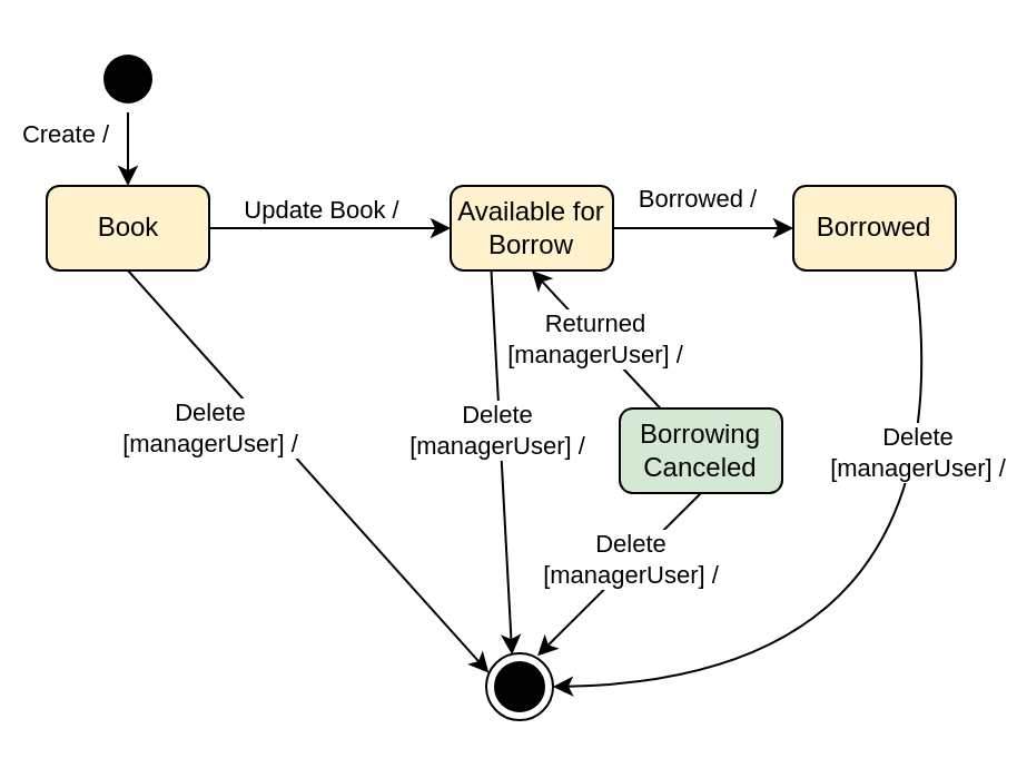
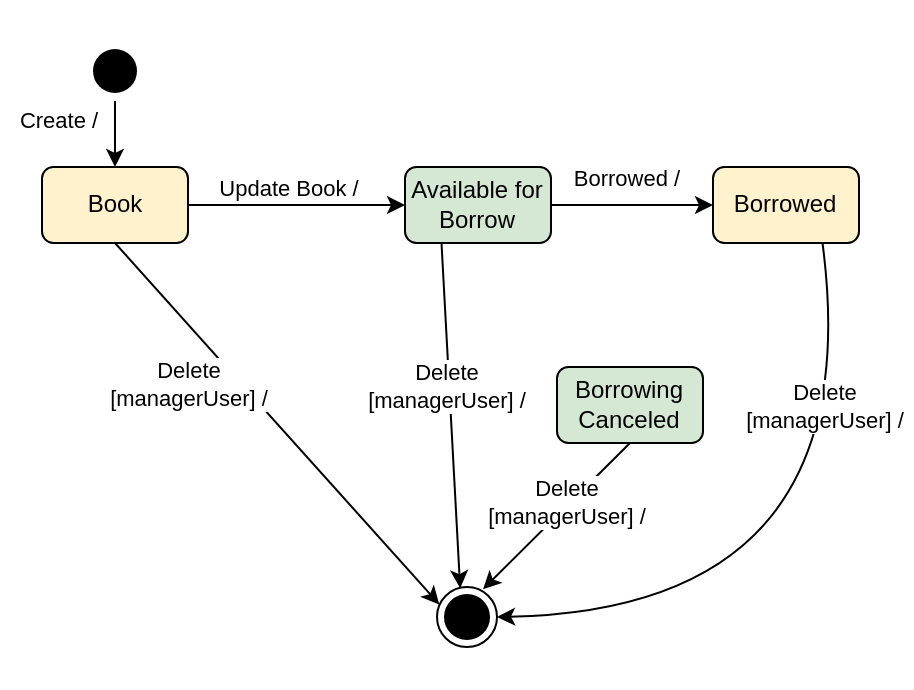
  <mxCell id="0" />
  <mxCell id="1" parent="0" />
  <mxCell id="2" value="" style="ellipse;html=1;shape=endState;fillColor=#000000;strokeColor=#000000;" vertex="1" parent="1"><mxGeometry x="218" y="293" width="30" height="30" as="geometry" /></mxCell>
  <mxCell id="3" value="" style="ellipse;html=1;shape=endState;fillColor=#000000;strokeColor=none;" vertex="1" parent="1"><mxGeometry x="42" y="20" width="30" height="30" as="geometry" /></mxCell>
  <mxCell id="4" value="Book" style="rounded=1;whiteSpace=wrap;html=1;fillColor=#fff2cc;strokeColor=#000000;" vertex="1" parent="1"><mxGeometry x="20.5" y="83" width="73" height="38" as="geometry" /></mxCell>
  <mxCell id="5" value="Create /" style="endArrow=classic;html=1;rounded=0;exitX=0.5;exitY=1;exitDx=0;exitDy=0;entryX=0.5;entryY=0;entryDx=0;entryDy=0;" edge="1" parent="1" source="3" target="4"><mxGeometry x="-0.375" y="-28" width="50" height="50" relative="1" as="geometry"><mxPoint x="114" y="221" as="sourcePoint" /><mxPoint x="164" y="171" as="targetPoint" /><mxPoint as="offset" /></mxGeometry></mxCell>
- <mxCell id="6" value="Available for Borrow" style="rounded=1;whiteSpace=wrap;html=1;fillColor=#fff2cc;strokeColor=#000000;" vertex="1" parent="1"><mxGeometry x="202" y="83" width="73" height="38" as="geometry" /></mxCell>
+ <mxCell id="6" value="Available for Borrow" style="rounded=1;whiteSpace=wrap;html=1;fillColor=#d5e8d4;strokeColor=#000000;" vertex="1" parent="1"><mxGeometry x="202" y="83" width="73" height="38" as="geometry" /></mxCell>
  <mxCell id="7" value="Update Book /" style="endArrow=classic;html=1;rounded=0;exitX=1;exitY=0.5;exitDx=0;exitDy=0;entryX=0;entryY=0.5;entryDx=0;entryDy=0;" edge="1" parent="1" source="4" target="6"><mxGeometry x="-0.07" y="8" width="50" height="50" relative="1" as="geometry"><mxPoint x="86.71" y="127" as="sourcePoint" /><mxPoint x="86.71" y="159" as="targetPoint" /><mxPoint as="offset" /></mxGeometry></mxCell>
  <mxCell id="8" value="Borrowed" style="rounded=1;whiteSpace=wrap;html=1;fillColor=#fff2cc;strokeColor=#000000;" vertex="1" parent="1"><mxGeometry x="356" y="83" width="73" height="38" as="geometry" /></mxCell>
  <mxCell id="9" value="Borrowed /" style="endArrow=classic;html=1;rounded=0;exitX=1;exitY=0.5;exitDx=0;exitDy=0;entryX=0;entryY=0.5;entryDx=0;entryDy=0;" edge="1" parent="1" source="6" target="8"><mxGeometry x="-0.065" y="13" width="50" height="50" relative="1" as="geometry"><mxPoint x="97" y="131" as="sourcePoint" /><mxPoint x="97" y="183" as="targetPoint" /><mxPoint as="offset" /></mxGeometry></mxCell>
  <mxCell id="10" value="&lt;div&gt;&lt;br&gt;&lt;/div&gt;Borrowing Canceled&lt;div&gt;&lt;br&gt;&lt;/div&gt;" style="rounded=1;whiteSpace=wrap;html=1;fillColor=#d5e8d4;strokeColor=#000000;" vertex="1" parent="1"><mxGeometry x="278" y="183" width="73" height="38" as="geometry" /></mxCell>
- <mxCell id="11" value="Returned&lt;div&gt;[managerUser] /&lt;/div&gt;" style="endArrow=classic;html=1;rounded=0;exitX=0.25;exitY=0;exitDx=0;exitDy=0;entryX=0.5;entryY=1;entryDx=0;entryDy=0;" edge="1" parent="1" source="10" target="6"><mxGeometry x="0.006" width="50" height="50" relative="1" as="geometry"><mxPoint x="240" y="221" as="sourcePoint" /><mxPoint x="188" y="274" as="targetPoint" /><mxPoint as="offset" /></mxGeometry></mxCell>
  <mxCell id="12" value="Delete&lt;div&gt;[managerUser] /&lt;/div&gt;" style="endArrow=classic;html=1;rounded=0;exitX=0.5;exitY=1;exitDx=0;exitDy=0;entryX=0.038;entryY=0.29;entryDx=0;entryDy=0;entryPerimeter=0;" edge="1" parent="1" source="4" target="2"><mxGeometry x="-0.369" y="-20" width="50" height="50" relative="1" as="geometry"><mxPoint x="67" y="60" as="sourcePoint" /><mxPoint x="67" y="93" as="targetPoint" /><mxPoint as="offset" /></mxGeometry></mxCell>
  <mxCell id="13" value="Delete&lt;div&gt;[managerUser] /&lt;/div&gt;" style="endArrow=classic;html=1;rounded=0;exitX=0.25;exitY=1;exitDx=0;exitDy=0;entryX=0.386;entryY=0.019;entryDx=0;entryDy=0;entryPerimeter=0;" edge="1" parent="1" source="6" target="2"><mxGeometry x="-0.172" y="-1" width="50" height="50" relative="1" as="geometry"><mxPoint x="67" y="131" as="sourcePoint" /><mxPoint x="240" y="313" as="targetPoint" /><mxPoint as="offset" /></mxGeometry></mxCell>
  <mxCell id="14" value="Delete&lt;div&gt;[managerUser] /&lt;/div&gt;" style="endArrow=classic;html=1;rounded=0;exitX=0.5;exitY=1;exitDx=0;exitDy=0;entryX=0.767;entryY=0.038;entryDx=0;entryDy=0;entryPerimeter=0;" edge="1" parent="1" source="10" target="2"><mxGeometry x="-0.172" y="-1" width="50" height="50" relative="1" as="geometry"><mxPoint x="230" y="131" as="sourcePoint" /><mxPoint x="232" y="307" as="targetPoint" /><mxPoint as="offset" /></mxGeometry></mxCell>
  <mxCell id="15" value="" style="curved=1;endArrow=classic;html=1;rounded=0;entryX=1;entryY=0.5;entryDx=0;entryDy=0;exitX=0.75;exitY=1;exitDx=0;exitDy=0;" edge="1" parent="1" source="8" target="2"><mxGeometry width="50" height="50" relative="1" as="geometry"><mxPoint x="126" y="191" as="sourcePoint" /><mxPoint x="176" y="141" as="targetPoint" /><Array as="points"><mxPoint x="435" y="304" /></Array></mxGeometry></mxCell>
  <mxCell id="16" value="Delete&lt;div&gt;[managerUser] /&lt;/div&gt;" style="edgeLabel;html=1;align=center;verticalAlign=middle;resizable=0;points=[];" vertex="1" connectable="0" parent="15"><mxGeometry x="-0.563" y="-10" relative="1" as="geometry"><mxPoint as="offset" /></mxGeometry></mxCell>
